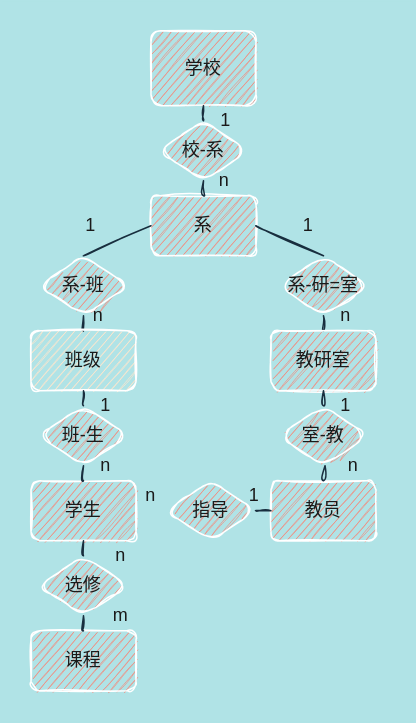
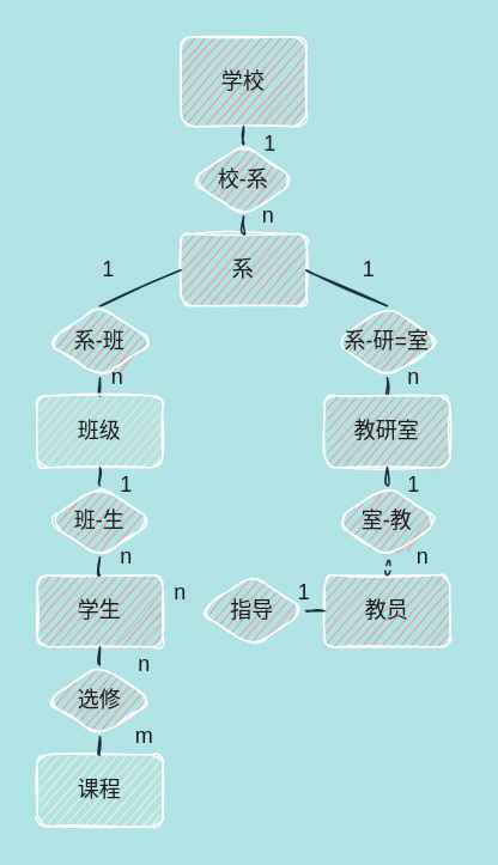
  <mxCell id="0" value="" />
  <mxCell id="1" parent="0" />
  <mxCell id="2" value="系" style="whiteSpace=wrap;html=1;sketch=1;rounded=1;fillColor=#F08E81;strokeColor=#FFFFFF;fontColor=#1A1A1A;" vertex="1" parent="1"><mxGeometry x="100" y="130" width="70" height="40" as="geometry" /></mxCell>
  <mxCell id="3" value="教员" style="whiteSpace=wrap;html=1;sketch=1;rounded=1;fillColor=#F08E81;strokeColor=#FFFFFF;fontColor=#1A1A1A;" vertex="1" parent="1"><mxGeometry x="180" y="320" width="70" height="40" as="geometry" /></mxCell>
  <mxCell id="4" value="&lt;font face=&quot;Comic Sans MS&quot;&gt;学校&lt;/font&gt;" style="whiteSpace=wrap;html=1;sketch=1;rounded=1;fillColor=#F08E81;strokeColor=#FFFFFF;fontColor=#1A1A1A;" vertex="1" parent="1"><mxGeometry x="100" y="20" width="70" height="50" as="geometry" /></mxCell>
  <mxCell id="5" value="校-系" style="rhombus;whiteSpace=wrap;html=1;sketch=1;rounded=1;fillColor=#F08E81;strokeColor=#FFFFFF;fontColor=#1A1A1A;" vertex="1" parent="1"><mxGeometry x="105" y="80" width="60" height="40" as="geometry" /></mxCell>
  <mxCell id="6" value="" style="endArrow=none;html=1;exitX=0.5;exitY=0;exitDx=0;exitDy=0;sketch=1;curved=1;labelBackgroundColor=#B0E3E6;strokeColor=#182E3E;fontColor=#1A1A1A;" edge="1" parent="1" source="2"><mxGeometry width="50" height="50" relative="1" as="geometry"><mxPoint x="85" y="170" as="sourcePoint" /><mxPoint x="135" y="120" as="targetPoint" /></mxGeometry></mxCell>
  <mxCell id="7" value="" style="endArrow=none;html=1;exitX=0.5;exitY=0;exitDx=0;exitDy=0;sketch=1;curved=1;labelBackgroundColor=#B0E3E6;strokeColor=#182E3E;fontColor=#1A1A1A;" edge="1" parent="1" source="5"><mxGeometry width="50" height="50" relative="1" as="geometry"><mxPoint x="85" y="120" as="sourcePoint" /><mxPoint x="135" y="70" as="targetPoint" /></mxGeometry></mxCell>
  <mxCell id="8" value="1" style="text;html=1;strokeColor=none;fillColor=none;align=center;verticalAlign=middle;whiteSpace=wrap;sketch=1;rounded=1;fontColor=#1A1A1A;" vertex="1" parent="1"><mxGeometry x="130" y="70" width="40" height="20" as="geometry" /></mxCell>
  <mxCell id="9" value="n" style="text;html=1;strokeColor=none;fillColor=none;align=center;verticalAlign=middle;whiteSpace=wrap;sketch=1;rounded=1;fontColor=#1A1A1A;" vertex="1" parent="1"><mxGeometry x="129" y="110" width="40" height="20" as="geometry" /></mxCell>
  <mxCell id="10" value="选修" style="rhombus;whiteSpace=wrap;html=1;sketch=1;rounded=1;fillColor=#F08E81;strokeColor=#FFFFFF;fontColor=#1A1A1A;" vertex="1" parent="1"><mxGeometry x="25" y="370" width="60" height="40" as="geometry" /></mxCell>
  <mxCell id="11" value="系-班" style="rhombus;whiteSpace=wrap;html=1;sketch=1;rounded=1;fillColor=#F08E81;strokeColor=#FFFFFF;fontColor=#1A1A1A;" vertex="1" parent="1"><mxGeometry x="25" y="170" width="60" height="40" as="geometry" /></mxCell>
  <mxCell id="12" value="系-研=室" style="rhombus;whiteSpace=wrap;html=1;sketch=1;rounded=1;fillColor=#F08E81;strokeColor=#FFFFFF;fontColor=#1A1A1A;" vertex="1" parent="1"><mxGeometry x="185" y="170" width="60" height="40" as="geometry" /></mxCell>
  <mxCell id="13" value="指导" style="rhombus;whiteSpace=wrap;html=1;sketch=1;rounded=1;fillColor=#F08E81;strokeColor=#FFFFFF;fontColor=#1A1A1A;" vertex="1" parent="1"><mxGeometry x="110" y="320" width="60" height="40" as="geometry" /></mxCell>
  <mxCell id="14" value="室-教" style="rhombus;whiteSpace=wrap;html=1;sketch=1;rounded=1;fillColor=#F08E81;strokeColor=#FFFFFF;fontColor=#1A1A1A;" vertex="1" parent="1"><mxGeometry x="185" y="270" width="60" height="40" as="geometry" /></mxCell>
  <mxCell id="15" value="班-生" style="rhombus;whiteSpace=wrap;html=1;sketch=1;rounded=1;fillColor=#F08E81;strokeColor=#FFFFFF;fontColor=#1A1A1A;" vertex="1" parent="1"><mxGeometry x="25" y="270" width="60" height="40" as="geometry" /></mxCell>
  <mxCell id="16" value="" style="endArrow=none;html=1;exitX=0.5;exitY=0;exitDx=0;exitDy=0;entryX=0.5;entryY=1;entryDx=0;entryDy=0;sketch=1;curved=1;labelBackgroundColor=#B0E3E6;strokeColor=#182E3E;fontColor=#1A1A1A;" edge="1" parent="1" source="22" target="12"><mxGeometry width="50" height="50" relative="1" as="geometry"><mxPoint x="170" y="260" as="sourcePoint" /><mxPoint x="220" y="210" as="targetPoint" /></mxGeometry></mxCell>
  <mxCell id="17" value="" style="endArrow=none;html=1;exitX=0.5;exitY=0;exitDx=0;exitDy=0;sketch=1;curved=1;labelBackgroundColor=#B0E3E6;strokeColor=#182E3E;fontColor=#1A1A1A;" edge="1" parent="1" source="23"><mxGeometry width="50" height="50" relative="1" as="geometry"><mxPoint x="5" y="260" as="sourcePoint" /><mxPoint x="55" y="210" as="targetPoint" /></mxGeometry></mxCell>
  <mxCell id="18" value="" style="endArrow=none;html=1;entryX=0.5;entryY=0;entryDx=0;entryDy=0;exitX=1;exitY=0.5;exitDx=0;exitDy=0;sketch=1;curved=1;labelBackgroundColor=#B0E3E6;strokeColor=#182E3E;fontColor=#1A1A1A;" edge="1" parent="1" source="2" target="12"><mxGeometry width="50" height="50" relative="1" as="geometry"><mxPoint x="185" y="175" as="sourcePoint" /><mxPoint x="235" y="125" as="targetPoint" /></mxGeometry></mxCell>
  <mxCell id="19" value="" style="endArrow=none;html=1;exitX=0.5;exitY=0;exitDx=0;exitDy=0;sketch=1;curved=1;labelBackgroundColor=#B0E3E6;strokeColor=#182E3E;fontColor=#1A1A1A;" edge="1" parent="1" source="11"><mxGeometry width="50" height="50" relative="1" as="geometry"><mxPoint x="50" y="200" as="sourcePoint" /><mxPoint x="100" y="150" as="targetPoint" /></mxGeometry></mxCell>
- <mxCell id="20" value="课程" style="whiteSpace=wrap;html=1;sketch=1;rounded=1;fillColor=#F08E81;strokeColor=#FFFFFF;fontColor=#1A1A1A;" vertex="1" parent="1"><mxGeometry x="20" y="420" width="70" height="40" as="geometry" /></mxCell>
+ <mxCell id="20" value="课程" style="whiteSpace=wrap;html=1;sketch=1;rounded=1;fillColor=#fff2cc;strokeColor=#FFFFFF;fontColor=#1A1A1A;" vertex="1" parent="1"><mxGeometry x="20" y="420" width="70" height="40" as="geometry" /></mxCell>
  <mxCell id="21" value="学生" style="whiteSpace=wrap;html=1;sketch=1;rounded=1;fillColor=#F08E81;strokeColor=#FFFFFF;fontColor=#1A1A1A;" vertex="1" parent="1"><mxGeometry x="20" y="320" width="70" height="40" as="geometry" /></mxCell>
  <mxCell id="22" value="教研室" style="whiteSpace=wrap;html=1;sketch=1;rounded=1;fillColor=#F08E81;strokeColor=#FFFFFF;fontColor=#1A1A1A;" vertex="1" parent="1"><mxGeometry x="180" y="220" width="70" height="40" as="geometry" /></mxCell>
  <mxCell id="23" value="班级" style="whiteSpace=wrap;html=1;sketch=1;rounded=1;fillColor=#ffe6cc;strokeColor=#FFFFFF;fontColor=#1A1A1A;" vertex="1" parent="1"><mxGeometry x="20" y="220" width="70" height="40" as="geometry" /></mxCell>
  <mxCell id="24" value="1" style="text;html=1;strokeColor=none;fillColor=none;align=center;verticalAlign=middle;whiteSpace=wrap;sketch=1;rounded=1;fontColor=#1A1A1A;" vertex="1" parent="1"><mxGeometry x="40" y="140" width="40" height="20" as="geometry" /></mxCell>
  <mxCell id="25" value="1" style="text;html=1;strokeColor=none;fillColor=none;align=center;verticalAlign=middle;whiteSpace=wrap;sketch=1;rounded=1;fontColor=#1A1A1A;" vertex="1" parent="1"><mxGeometry x="185" y="140" width="40" height="20" as="geometry" /></mxCell>
  <mxCell id="26" value="n" style="text;html=1;strokeColor=none;fillColor=none;align=center;verticalAlign=middle;whiteSpace=wrap;sketch=1;rounded=1;fontColor=#1A1A1A;" vertex="1" parent="1"><mxGeometry x="45" y="200" width="40" height="20" as="geometry" /></mxCell>
  <mxCell id="27" value="n" style="text;html=1;strokeColor=none;fillColor=none;align=center;verticalAlign=middle;whiteSpace=wrap;sketch=1;rounded=1;fontColor=#1A1A1A;" vertex="1" parent="1"><mxGeometry x="210" y="200" width="40" height="20" as="geometry" /></mxCell>
  <mxCell id="28" value="" style="endArrow=none;html=1;exitX=0.5;exitY=0;exitDx=0;exitDy=0;sketch=1;curved=1;labelBackgroundColor=#B0E3E6;strokeColor=#182E3E;fontColor=#1A1A1A;" edge="1" parent="1" source="15"><mxGeometry width="50" height="50" relative="1" as="geometry"><mxPoint x="5" y="310" as="sourcePoint" /><mxPoint x="55" y="260" as="targetPoint" /></mxGeometry></mxCell>
  <mxCell id="29" value="" style="endArrow=none;html=1;exitX=0.5;exitY=0;exitDx=0;exitDy=0;sketch=1;curved=1;labelBackgroundColor=#B0E3E6;strokeColor=#182E3E;fontColor=#1A1A1A;" edge="1" parent="1" source="14"><mxGeometry width="50" height="50" relative="1" as="geometry"><mxPoint x="165" y="310" as="sourcePoint" /><mxPoint x="215" y="260" as="targetPoint" /></mxGeometry></mxCell>
  <mxCell id="30" value="" style="endArrow=none;html=1;exitX=0.5;exitY=0;exitDx=0;exitDy=0;sketch=1;curved=1;labelBackgroundColor=#B0E3E6;strokeColor=#182E3E;fontColor=#1A1A1A;" edge="1" parent="1" source="21"><mxGeometry width="50" height="50" relative="1" as="geometry"><mxPoint x="5" y="360" as="sourcePoint" /><mxPoint x="55" y="310" as="targetPoint" /></mxGeometry></mxCell>
- <mxCell id="31" value="" style="endArrow=none;html=1;exitX=0.5;exitY=0;exitDx=0;exitDy=0;entryX=0.517;entryY=1;entryDx=0;entryDy=0;entryPerimeter=0;sketch=1;curved=1;labelBackgroundColor=#B0E3E6;strokeColor=#182E3E;fontColor=#1A1A1A;" edge="1" parent="1" source="3" target="14"><mxGeometry width="50" height="50" relative="1" as="geometry"><mxPoint x="170" y="370" as="sourcePoint" /><mxPoint x="220" y="320" as="targetPoint" /></mxGeometry></mxCell>
+ <mxCell id="31" value="" style="endArrow=none;html=1;exitX=0.5;exitY=0;exitDx=0;exitDy=0;entryX=0.517;entryY=1;entryDx=0;entryDy=0;entryPerimeter=0;sketch=1;curved=1;labelBackgroundColor=#B0E3E6;strokeColor=#182E3E;fontColor=#1A1A1A;dashed=1;" edge="1" parent="1" source="3" target="14"><mxGeometry width="50" height="50" relative="1" as="geometry"><mxPoint x="170" y="370" as="sourcePoint" /><mxPoint x="220" y="320" as="targetPoint" /></mxGeometry></mxCell>
  <mxCell id="32" value="" style="endArrow=none;html=1;exitX=1;exitY=0.5;exitDx=0;exitDy=0;entryX=0;entryY=0.5;entryDx=0;entryDy=0;sketch=1;curved=1;labelBackgroundColor=#B0E3E6;strokeColor=#182E3E;fontColor=#1A1A1A;" edge="1" parent="1" source="13" target="3"><mxGeometry width="50" height="50" relative="1" as="geometry"><mxPoint x="144" y="420" as="sourcePoint" /><mxPoint x="194" y="370" as="targetPoint" /></mxGeometry></mxCell>
  <mxCell id="33" value="" style="endArrow=none;html=1;exitX=0.5;exitY=0;exitDx=0;exitDy=0;sketch=1;curved=1;labelBackgroundColor=#B0E3E6;strokeColor=#182E3E;fontColor=#1A1A1A;" edge="1" parent="1" source="10"><mxGeometry width="50" height="50" relative="1" as="geometry"><mxPoint x="5" y="410" as="sourcePoint" /><mxPoint x="55" y="360" as="targetPoint" /></mxGeometry></mxCell>
  <mxCell id="34" value="" style="endArrow=none;html=1;exitX=0.5;exitY=0;exitDx=0;exitDy=0;sketch=1;curved=1;labelBackgroundColor=#B0E3E6;strokeColor=#182E3E;fontColor=#1A1A1A;" edge="1" parent="1" source="20"><mxGeometry width="50" height="50" relative="1" as="geometry"><mxPoint x="5" y="460" as="sourcePoint" /><mxPoint x="55" y="410" as="targetPoint" /></mxGeometry></mxCell>
  <mxCell id="35" value="1" style="text;html=1;strokeColor=none;fillColor=none;align=center;verticalAlign=middle;whiteSpace=wrap;sketch=1;rounded=1;fontColor=#1A1A1A;" vertex="1" parent="1"><mxGeometry x="50" y="260" width="40" height="20" as="geometry" /></mxCell>
  <mxCell id="36" value="1" style="text;html=1;strokeColor=none;fillColor=none;align=center;verticalAlign=middle;whiteSpace=wrap;sketch=1;rounded=1;fontColor=#1A1A1A;" vertex="1" parent="1"><mxGeometry x="210" y="260" width="40" height="20" as="geometry" /></mxCell>
  <mxCell id="37" value="n" style="text;html=1;strokeColor=none;fillColor=none;align=center;verticalAlign=middle;whiteSpace=wrap;sketch=1;rounded=1;fontColor=#1A1A1A;" vertex="1" parent="1"><mxGeometry x="50" y="300" width="40" height="20" as="geometry" /></mxCell>
  <mxCell id="38" value="n" style="text;html=1;strokeColor=none;fillColor=none;align=center;verticalAlign=middle;whiteSpace=wrap;sketch=1;rounded=1;fontColor=#1A1A1A;" vertex="1" parent="1"><mxGeometry x="215" y="300" width="40" height="20" as="geometry" /></mxCell>
  <mxCell id="39" value="1" style="text;html=1;strokeColor=none;fillColor=none;align=center;verticalAlign=middle;whiteSpace=wrap;sketch=1;rounded=1;fontColor=#1A1A1A;" vertex="1" parent="1"><mxGeometry x="149" y="320" width="40" height="20" as="geometry" /></mxCell>
  <mxCell id="40" value="n" style="text;html=1;strokeColor=none;fillColor=none;align=center;verticalAlign=middle;whiteSpace=wrap;sketch=1;rounded=1;fontColor=#1A1A1A;" vertex="1" parent="1"><mxGeometry x="80" y="320" width="40" height="20" as="geometry" /></mxCell>
  <mxCell id="41" value="n" style="text;html=1;strokeColor=none;fillColor=none;align=center;verticalAlign=middle;whiteSpace=wrap;sketch=1;rounded=1;fontColor=#1A1A1A;" vertex="1" parent="1"><mxGeometry x="60" y="360" width="40" height="20" as="geometry" /></mxCell>
  <mxCell id="42" value="m" style="text;html=1;strokeColor=none;fillColor=none;align=center;verticalAlign=middle;whiteSpace=wrap;sketch=1;rounded=1;fontColor=#1A1A1A;" vertex="1" parent="1"><mxGeometry x="60" y="400" width="40" height="20" as="geometry" /></mxCell>
